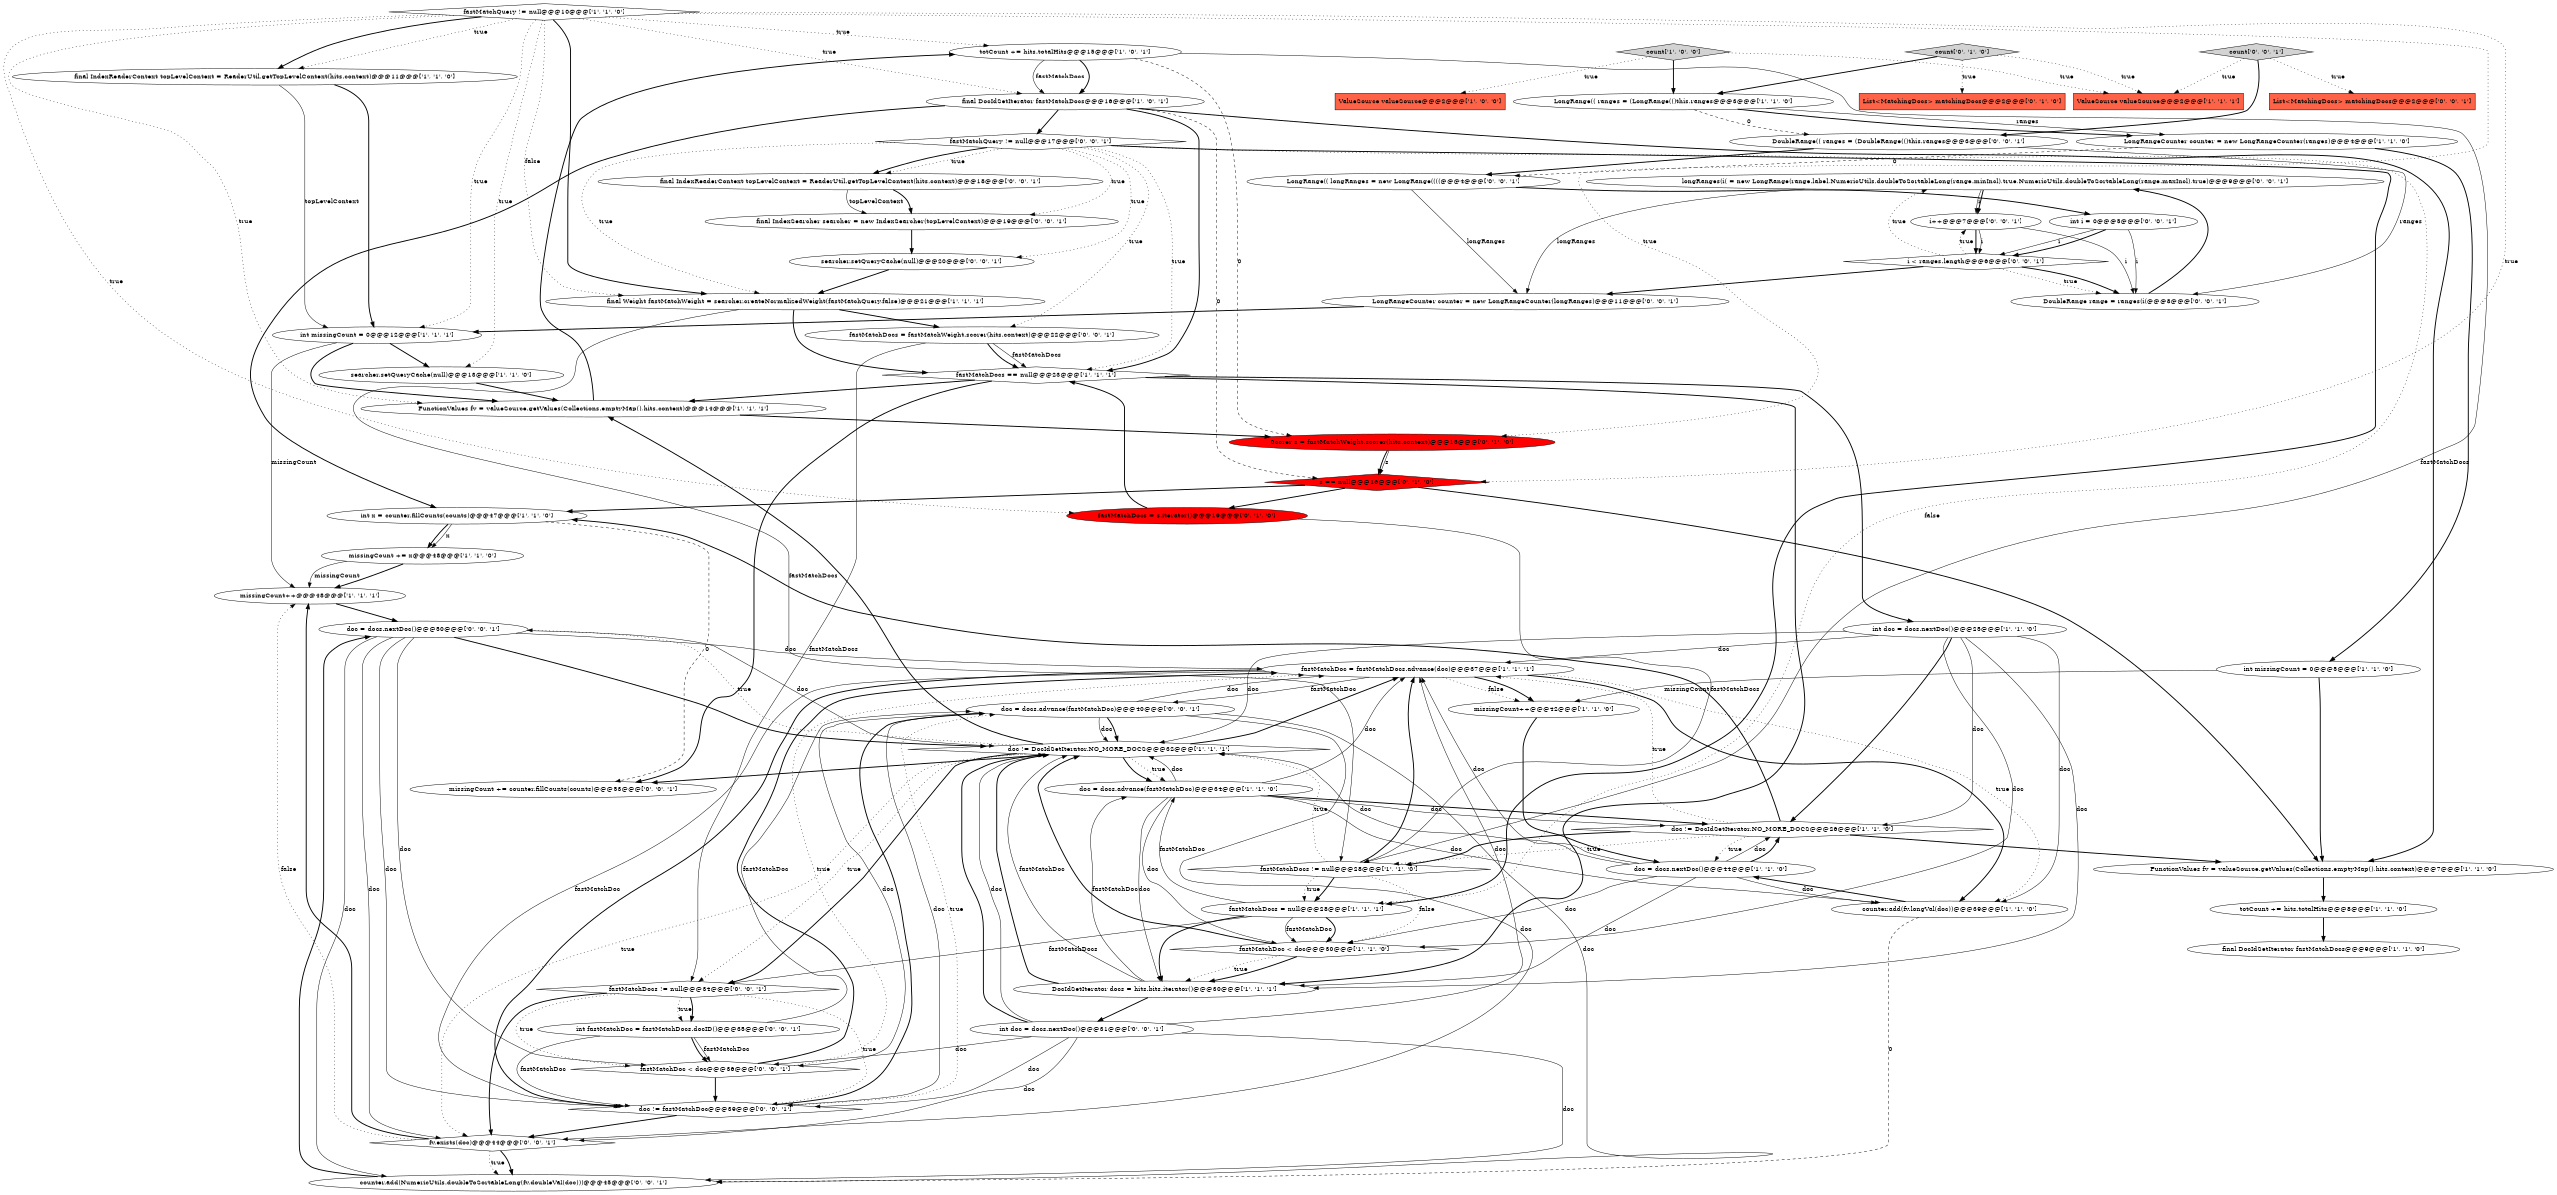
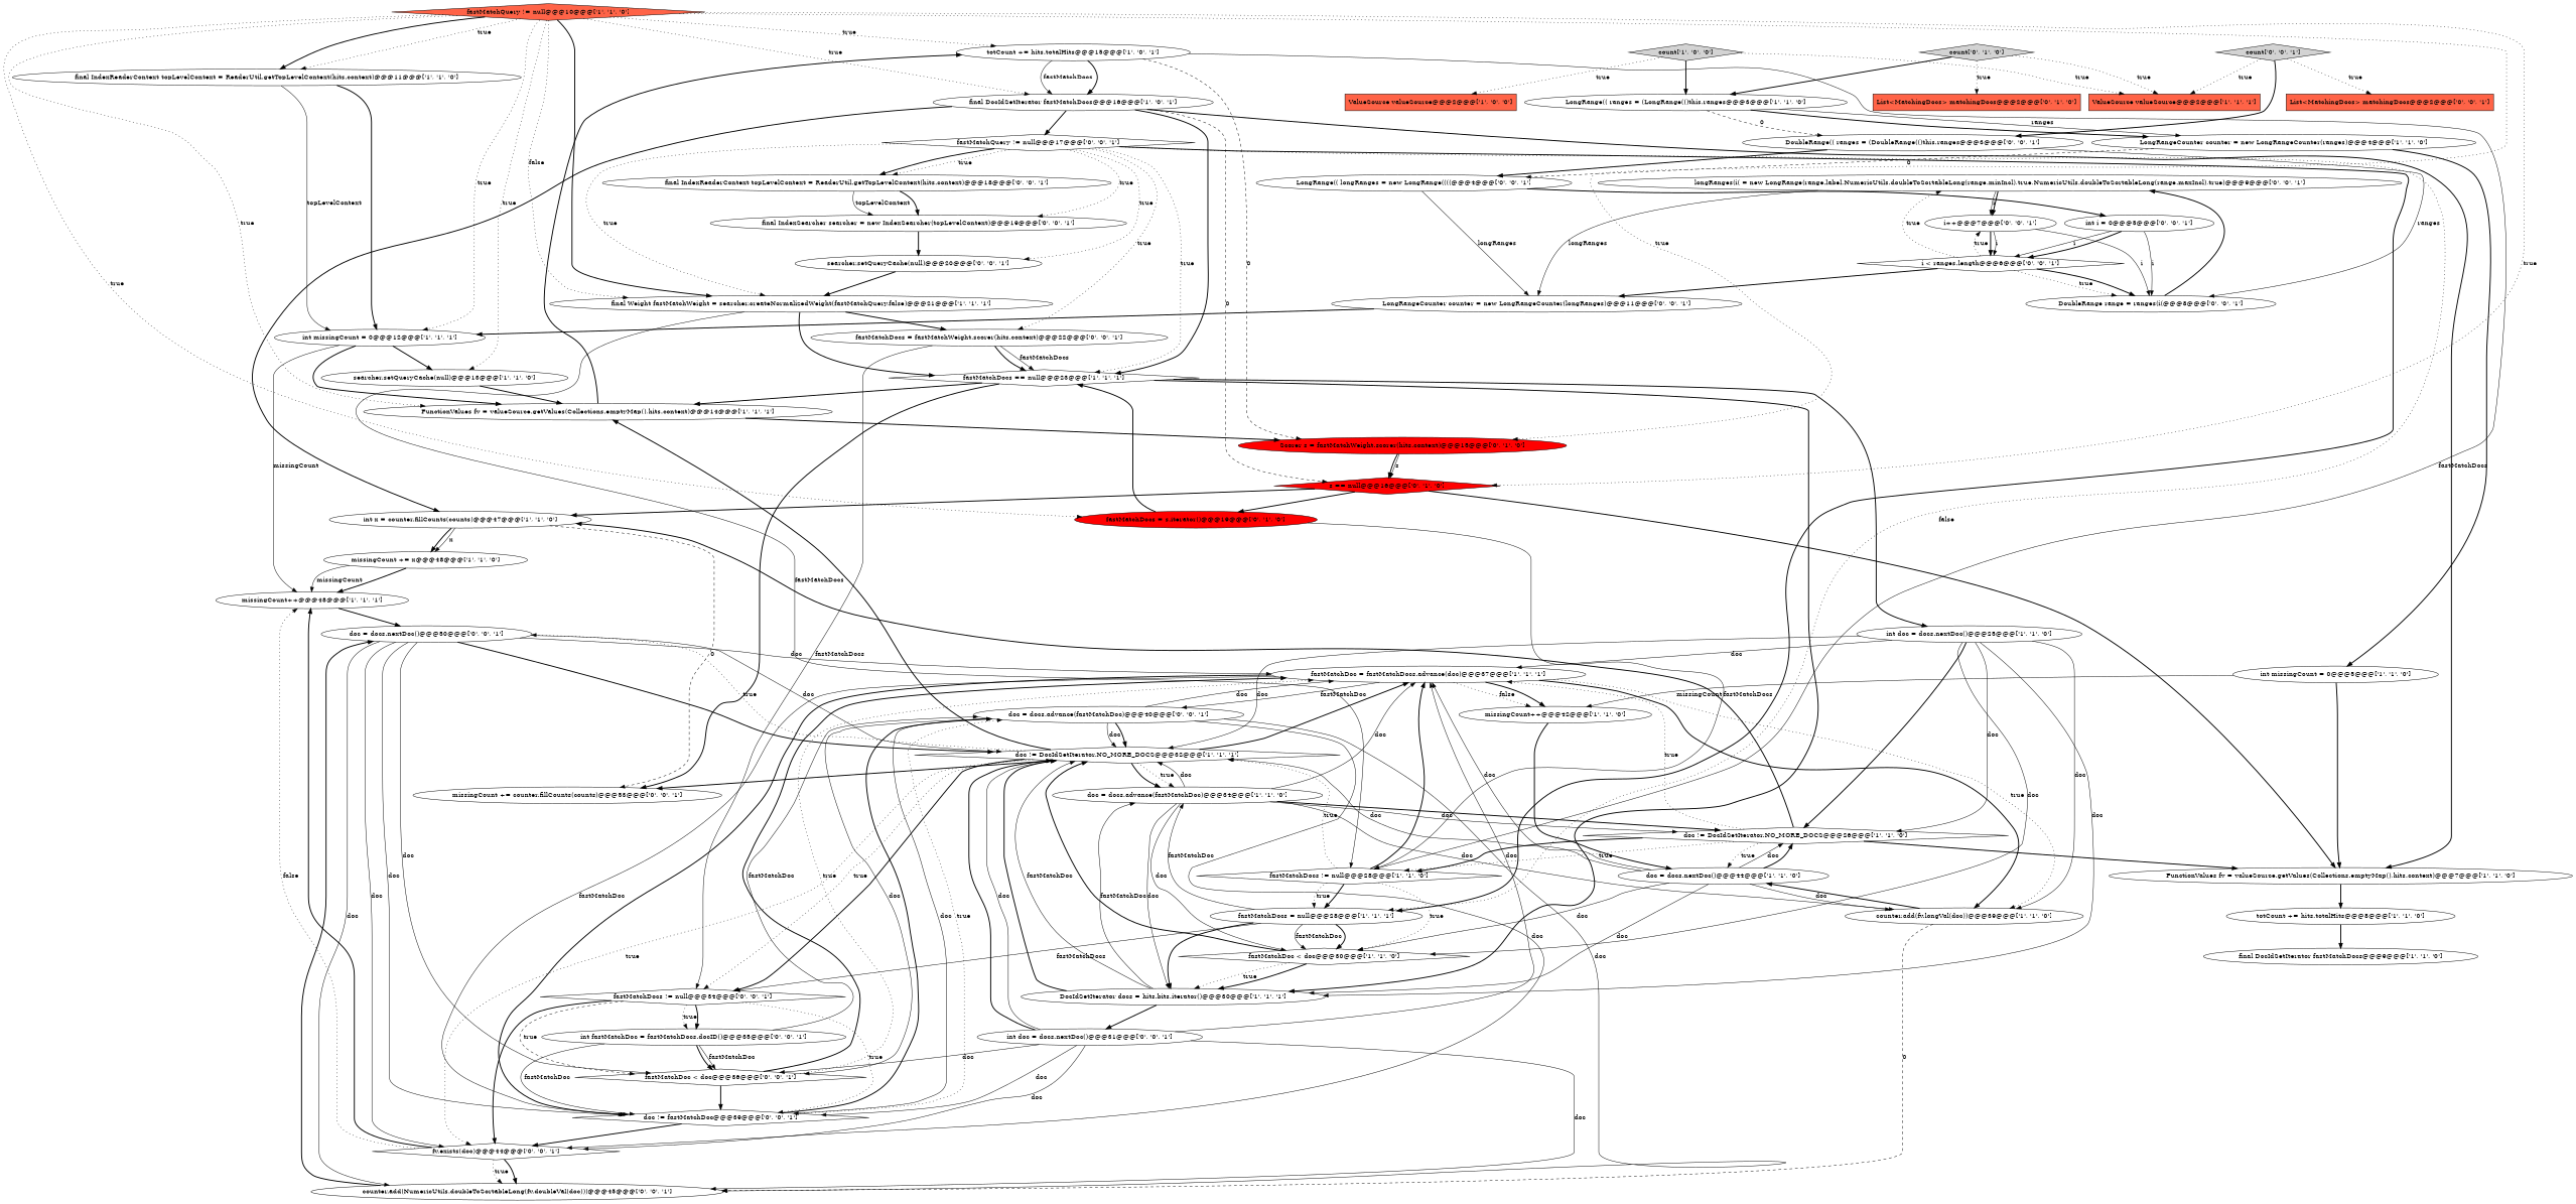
  digraph {
    node [fillcolor=white shape=ellipse style=filled]
    edge [style=bold]
    n1 [label="totCount += hits.totalHits@@@15@@@['1', '0', '1']"]
    n2 [label="final DocIdSetIterator fastMatchDocs@@@16@@@['1', '0', '1']"]
    n3 [fillcolor=red label="Scorer s = fastMatchWeight.scorer(hits.context)@@@15@@@['0', '1', '0']"]
    n4 [label="fastMatchDocs != null@@@28@@@['1', '1', '0']" shape=diamond]
    n5 [label="fastMatchDocs == null@@@23@@@['1', '1', '1']" shape=diamond]
    n6 [label="int x = counter.fillCounts(counts)@@@47@@@['1', '1', '0']"]
    n7 [label="fastMatchQuery != null@@@17@@@['0', '0', '1']" shape=diamond]
    n8 [label="FunctionValues fv = valueSource.getValues(Collections.emptyMap(),hits.context)@@@7@@@['1', '1', '0']"]
    n9 [fillcolor=red label="s == null@@@16@@@['0', '1', '0']" shape=diamond]
    n10 [label="fastMatchDoc = fastMatchDocs.advance(doc)@@@37@@@['1', '1', '1']"]
    n11 [label="doc != DocIdSetIterator.NO_MORE_DOCS@@@32@@@['1', '1', '1']" shape=diamond]
    n12 [label="fastMatchDoc < doc@@@30@@@['1', '1', '0']" shape=diamond]
    n13 [label="fastMatchDocs = null@@@28@@@['1', '1', '1']"]
    n14 [label="FunctionValues fv = valueSource.getValues(Collections.emptyMap(),hits.context)@@@14@@@['1', '1', '1']"]
    n15 [label="final Weight fastMatchWeight = searcher.createNormalizedWeight(fastMatchQuery,false)@@@21@@@['1', '1', '1']"]
    n16 [label="fastMatchDocs = fastMatchWeight.scorer(hits.context)@@@22@@@['0', '0', '1']"]
    n17 [label="DocIdSetIterator docs = hits.bits.iterator()@@@30@@@['1', '1', '1']"]
    n18 [label="missingCount += counter.fillCounts(counts)@@@53@@@['0', '0', '1']"]
    n19 [label="int doc = docs.nextDoc()@@@25@@@['1', '1', '0']"]
    n20 [label="fastMatchDocs != null@@@34@@@['0', '0', '1']" shape=diamond]
    n21 [label="doc = docs.advance(fastMatchDoc)@@@40@@@['0', '0', '1']"]
    n22 [label="doc != fastMatchDoc@@@39@@@['0', '0', '1']" shape=diamond]
    n23 [label="counter.add(NumericUtils.doubleToSortableLong(fv.doubleVal(doc)))@@@45@@@['0', '0', '1']"]
    n24 [label="fastMatchDoc < doc@@@36@@@['0', '0', '1']" shape=diamond]
    n25 [label="fv.exists(doc)@@@44@@@['0', '0', '1']" shape=diamond]
    n26 [label="missingCount++@@@42@@@['1', '1', '0']"]
    n27 [label="counter.add(fv.longVal(doc))@@@39@@@['1', '1', '0']"]
    n28 [label="doc = docs.nextDoc()@@@50@@@['0', '0', '1']"]
    n29 [label="doc = docs.advance(fastMatchDoc)@@@34@@@['1', '1', '0']"]
    n30 [label="missingCount++@@@48@@@['1', '1', '1']"]
    n31 [label="int doc = docs.nextDoc()@@@31@@@['0', '0', '1']"]
    n32 [fillcolor=red label="fastMatchDocs = s.iterator()@@@19@@@['0', '1', '0']"]
    n33 [label="int fastMatchDoc = fastMatchDocs.docID()@@@35@@@['0', '0', '1']"]
    n34 [label="doc != DocIdSetIterator.NO_MORE_DOCS@@@26@@@['1', '1', '0']" shape=diamond]
    n35 [label="searcher.setQueryCache(null)@@@13@@@['1', '1', '0']"]
    n36 [label="final IndexSearcher searcher = new IndexSearcher(topLevelContext)@@@19@@@['0', '0', '1']"]
    n37 [label="searcher.setQueryCache(null)@@@20@@@['0', '0', '1']"]
    n38 [label="doc = docs.nextDoc()@@@44@@@['1', '1', '0']"]
    n39 [label="DoubleRange range = ranges(i(@@@8@@@['0', '0', '1']"]
    n40 [label="longRanges(i( = new LongRange(range.label,NumericUtils.doubleToSortableLong(range.minIncl),true,NumericUtils.doubleToSortableLong(range.maxIncl),true)@@@9@@@['0', '0', '1']"]
    n41 [label="LongRangeCounter counter = new LongRangeCounter(longRanges)@@@11@@@['0', '0', '1']"]
    n42 [label="i++@@@7@@@['0', '0', '1']"]
    n43 [label="int i = 0@@@5@@@['0', '0', '1']"]
    n44 [label="i < ranges.length@@@6@@@['0', '0', '1']" shape=diamond]
    n45 [label="missingCount += x@@@48@@@['1', '1', '0']"]
    n46 [label="int missingCount = 0@@@12@@@['1', '1', '1']"]
    n47 [label="final IndexReaderContext topLevelContext = ReaderUtil.getTopLevelContext(hits.context)@@@18@@@['0', '0', '1']"]
    n48 [label="totCount += hits.totalHits@@@8@@@['1', '1', '0']"]
    n49 [label="DoubleRange(( ranges = (DoubleRange(()this.ranges@@@3@@@['0', '0', '1']"]
    n50 [label="LongRange(( longRanges = new LongRange((((@@@4@@@['0', '0', '1']"]
    n51 [label="final DocIdSetIterator fastMatchDocs@@@9@@@['1', '1', '0']"]
-   n52 [label="fastMatchQuery != null@@@10@@@['1', '1', '0']" shape=diamond]
+   n52 [fillcolor=tomato label="fastMatchQuery != null@@@10@@@['1', '1', '0']" shape=diamond]
    n53 [label="final IndexReaderContext topLevelContext = ReaderUtil.getTopLevelContext(hits.context)@@@11@@@['1', '1', '0']"]
    n54 [label="LongRangeCounter counter = new LongRangeCounter(ranges)@@@4@@@['1', '1', '0']"]
    n55 [label="int missingCount = 0@@@5@@@['1', '1', '0']"]
    n56 [fillcolor=lightgray label="count['1', '0', '0']" shape=diamond]
    n57 [fillcolor=tomato label="ValueSource valueSource@@@2@@@['1', '0', '0']" shape=box]
    n58 [fillcolor=tomato label="ValueSource valueSource@@@2@@@['1', '1', '1']" shape=box]
    n59 [label="LongRange(( ranges = (LongRange(()this.ranges@@@3@@@['1', '1', '0']"]
    n60 [fillcolor=tomato label="List<MatchingDocs> matchingDocs@@@2@@@['0', '1', '0']" shape=box]
    n61 [fillcolor=tomato label="List<MatchingDocs> matchingDocs@@@2@@@['0', '0', '1']" shape=box]
    n62 [fillcolor=lightgray label="count['0', '1', '0']" shape=diamond]
    n63 [fillcolor=lightgray label="count['0', '0', '1']" shape=diamond]
    n1 -> n2
    n1 -> n2 [label=fastMatchDocs style=solid]
    n1 -> n3 [label=0 style=dashed]
    n1 -> n4 [label=fastMatchDocs style=solid]
    n2 -> n5
    n2 -> n6
    n2 -> n7
    n2 -> n8
    n2 -> n9 [label=0 style=dashed]
    n3 -> n9 [label=s style=solid]
    n3 -> n9
    n4 -> n10
    n4 -> n11 [label=true style=dotted]
-   n4 -> n12 [label=false style=dotted]
+   n4 -> n12 [label=true style=dotted]
    n4 -> n13
    n4 -> n13 [label=true style=dotted]
    n5 -> n14
    n5 -> n17
    n5 -> n18
    n5 -> n19
    n6 -> n18 [label=0 style=dashed]
    n6 -> n45
    n6 -> n45 [label=x style=solid]
    n7 -> n5 [label=true style=dotted]
    n7 -> n13
    n7 -> n13 [label=false style=dotted]
    n7 -> n15 [label=true style=dotted]
    n7 -> n16 [label=true style=dotted]
    n7 -> n36 [label=true style=dotted]
    n7 -> n37 [label=true style=dotted]
    n7 -> n47 [label=true style=dotted]
    n7 -> n47
    n8 -> n48
    n9 -> n6
    n9 -> n8
    n9 -> n32
    n10 -> n21 [label=fastMatchDoc style=solid]
    n10 -> n22
    n10 -> n22 [label=fastMatchDoc style=solid]
    n10 -> n26 [label=false style=dotted]
    n10 -> n26
    n10 -> n27
    n10 -> n27 [label=true style=dotted]
    n11 -> n10
    n11 -> n14
    n11 -> n18
    n11 -> n20
    n11 -> n20 [label=true style=dotted]
    n11 -> n25 [label=true style=dotted]
    n11 -> n28 [label=true style=dotted]
    n11 -> n29
    n11 -> n29 [label=true style=dotted]
    n12 -> n11
    n12 -> n17 [label=true style=dotted]
    n12 -> n17
    n13 -> n12
    n13 -> n12 [label=fastMatchDoc style=solid]
    n13 -> n17
    n13 -> n20 [label=fastMatchDocs style=solid]
    n13 -> n29 [label=fastMatchDoc style=solid]
    n14 -> n1
    n14 -> n3
    n15 -> n4 [label=fastMatchDocs style=solid]
    n15 -> n5
    n15 -> n16
    n16 -> n5
    n16 -> n5 [label=fastMatchDocs style=solid]
    n16 -> n20 [label=fastMatchDocs style=solid]
    n17 -> n11
    n17 -> n11 [label=fastMatchDoc style=solid]
    n17 -> n29 [label=fastMatchDoc style=solid]
    n17 -> n31
    n19 -> n10 [label=doc style=solid]
    n19 -> n11 [label=doc style=solid]
    n19 -> n12 [label=doc style=solid]
    n19 -> n17 [label=doc style=solid]
    n19 -> n27 [label=doc style=solid]
    n19 -> n34 [label=doc style=solid]
    n19 -> n34
    n20 -> n22 [label=true style=dotted]
-   n20 -> n24 [label=true style=dotted]
+   n20 -> n24 [label=true style=dashed]
    n20 -> n25
    n20 -> n33 [label=true style=dotted]
    n20 -> n33
    n21 -> n10 [label=doc style=solid]
    n21 -> n11 [label=doc style=solid]
    n21 -> n11
    n21 -> n22 [label=doc style=solid]
    n21 -> n23 [label=doc style=solid]
    n21 -> n24 [label=doc style=solid]
    n21 -> n25 [label=doc style=solid]
    n22 -> n21 [label=true style=dotted]
    n22 -> n21
    n22 -> n25
    n23 -> n28
    n24 -> n10 [label=true style=dotted]
    n24 -> n10
    n24 -> n22
    n25 -> n23
    n25 -> n23 [label=true style=dotted]
    n25 -> n30
    n25 -> n30 [label=false style=dotted]
    n26 -> n38
    n27 -> n23 [label=0 style=dashed]
    n27 -> n38
    n28 -> n10 [label=doc style=solid]
    n28 -> n11
    n28 -> n11 [label=doc style=solid]
    n28 -> n22 [label=doc style=solid]
    n28 -> n23 [label=doc style=solid]
    n28 -> n24 [label=doc style=solid]
    n28 -> n25 [label=doc style=solid]
    n29 -> n10 [label=doc style=solid]
    n29 -> n11 [label=doc style=solid]
    n29 -> n12 [label=doc style=solid]
    n29 -> n17 [label=doc style=solid]
    n29 -> n27 [label=doc style=solid]
    n29 -> n34
    n29 -> n34 [label=doc style=solid]
    n30 -> n28
    n31 -> n10 [label=doc style=solid]
    n31 -> n11 [label=doc style=solid]
    n31 -> n11
    n31 -> n22 [label=doc style=solid]
    n31 -> n23 [label=doc style=solid]
    n31 -> n24 [label=doc style=solid]
    n31 -> n25 [label=doc style=solid]
    n32 -> n4 [label=fastMatchDocs style=solid]
    n32 -> n5
    n33 -> n21 [label=fastMatchDoc style=solid]
    n33 -> n22 [label=fastMatchDoc style=solid]
    n33 -> n24
    n33 -> n24 [label=fastMatchDoc style=solid]
    n34 -> n4
    n34 -> n4 [label=true style=dotted]
    n34 -> n6
    n34 -> n8
    n34 -> n10 [label=true style=dotted]
    n34 -> n38 [label=true style=dotted]
    n35 -> n14
    n36 -> n37
    n37 -> n15
    n38 -> n10 [label=doc style=solid]
    n38 -> n11 [label=doc style=solid]
    n38 -> n12 [label=doc style=solid]
    n38 -> n17 [label=doc style=solid]
    n38 -> n27 [label=doc style=solid]
    n38 -> n34 [label=doc style=solid]
    n38 -> n34
    n39 -> n40
    n40 -> n41 [label=longRanges style=solid]
    n40 -> n42 [label=i style=solid]
    n40 -> n42
    n41 -> n46
    n42 -> n39 [label=i style=solid]
    n42 -> n44
    n42 -> n44 [label=i style=solid]
    n43 -> n39 [label=i style=solid]
    n43 -> n44 [label=i style=solid]
    n43 -> n44
    n44 -> n39 [label=true style=dotted]
    n44 -> n39
    n44 -> n40 [label=true style=dotted]
    n44 -> n41
    n44 -> n42 [label=true style=dotted]
    n45 -> n30
    n45 -> n30 [label=missingCount style=solid]
    n46 -> n14
    n46 -> n30 [label=missingCount style=solid]
    n46 -> n35
    n47 -> n36
    n47 -> n36 [label=topLevelContext style=solid]
    n48 -> n51
    n49 -> n39 [label=ranges style=solid]
    n49 -> n50
    n50 -> n41 [label=longRanges style=solid]
    n50 -> n43
    n52 -> n1 [label=true style=dotted]
    n52 -> n2 [label=true style=dotted]
    n52 -> n3 [label=true style=dotted]
    n52 -> n9 [label=true style=dotted]
    n52 -> n14 [label=true style=dotted]
    n52 -> n15 [label=false style=dotted]
    n52 -> n15
    n52 -> n32 [label=true style=dotted]
    n52 -> n35 [label=true style=dotted]
    n52 -> n46 [label=true style=dotted]
    n52 -> n53 [label=true style=dotted]
    n52 -> n53
    n53 -> n46
    n53 -> n46 [label=topLevelContext style=solid]
    n54 -> n50 [label=0 style=dashed]
    n54 -> n55
    n55 -> n8
    n55 -> n26 [label=missingCount style=solid]
    n56 -> n57 [label=true style=dotted]
    n56 -> n58 [label=true style=dotted]
    n56 -> n59
    n59 -> n49 [label=0 style=dashed]
    n59 -> n54 [label=ranges style=solid]
    n59 -> n54
    n62 -> n58 [label=true style=dotted]
    n62 -> n59
    n62 -> n60 [label=true style=dotted]
    n63 -> n49
    n63 -> n58 [label=true style=dotted]
    n63 -> n61 [label=true style=dotted]
  }
